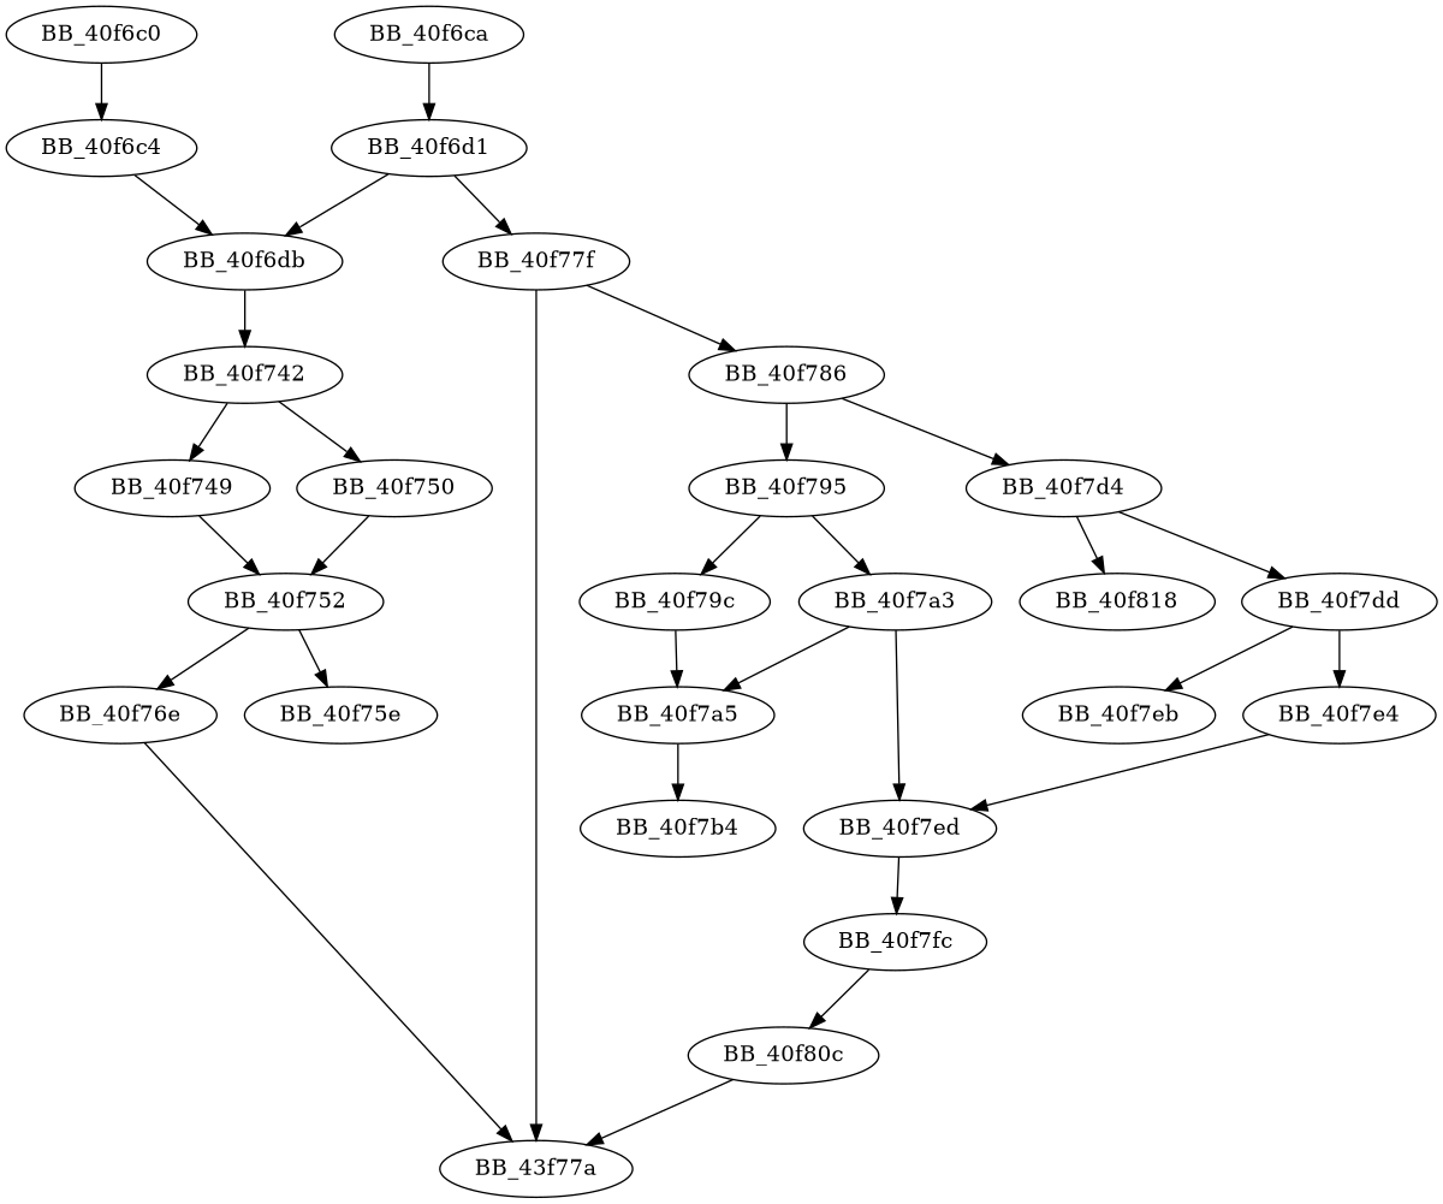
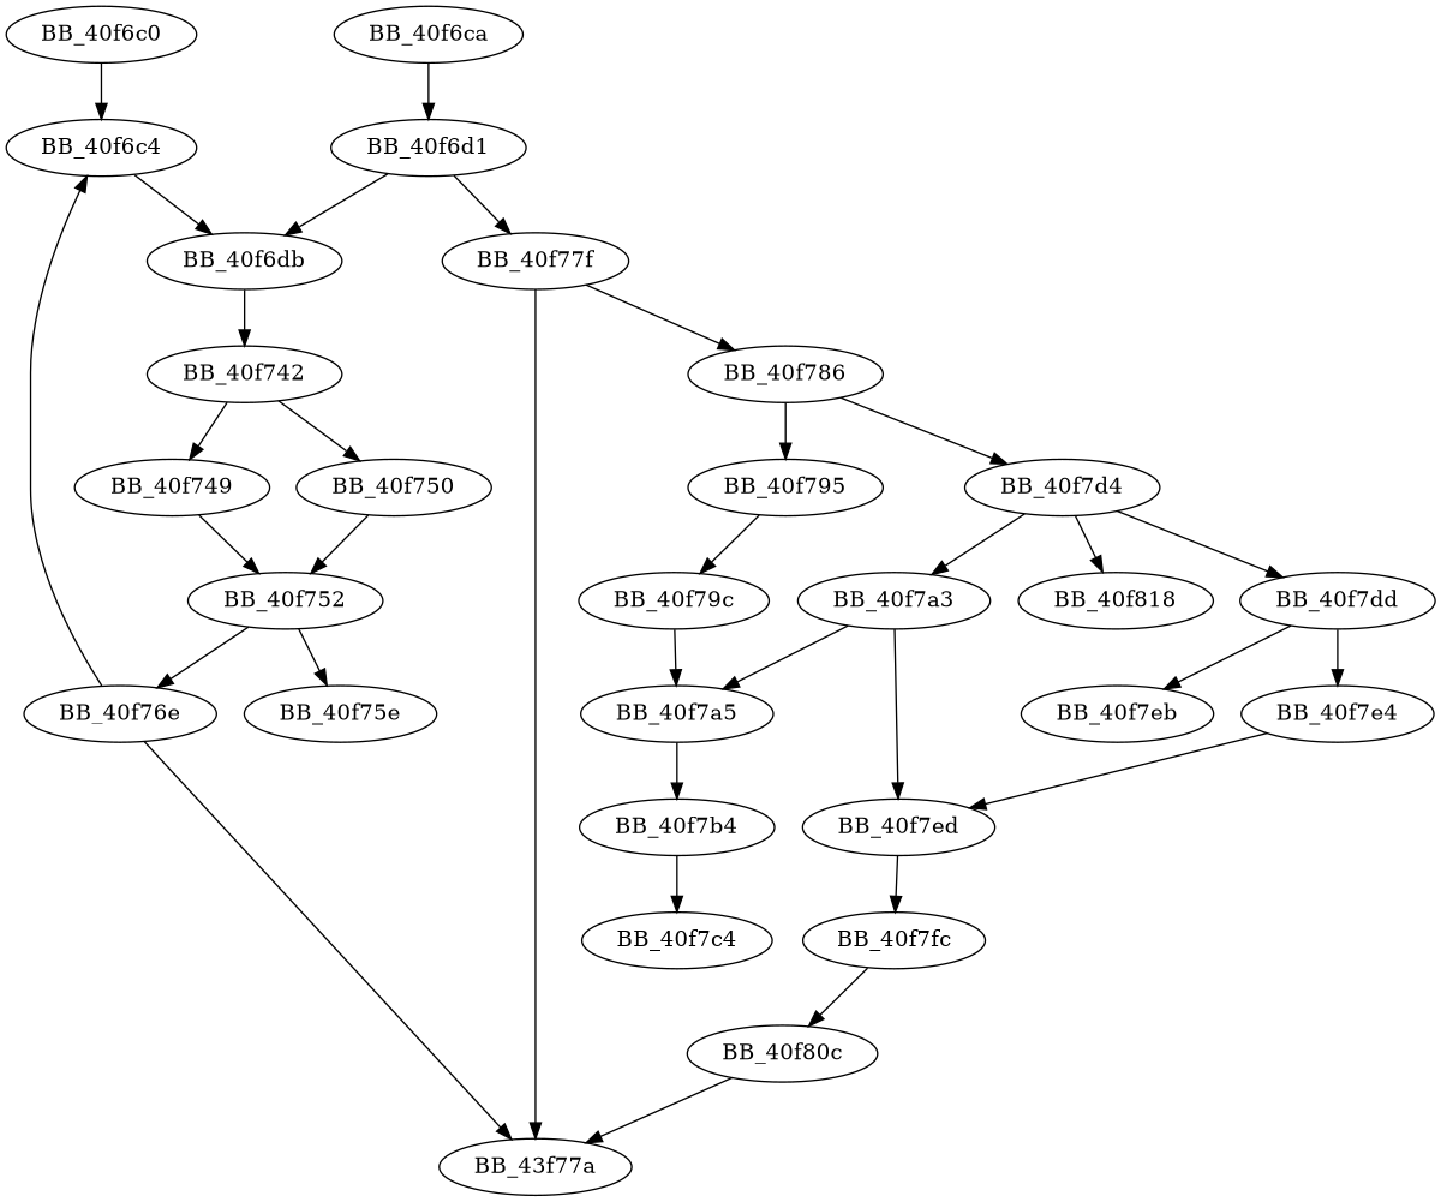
  digraph {
    fontname="DejaVu Serif"
    node [fontname="DejaVu Serif"]
    edge [fontname="DejaVu Serif"]
    BB_40f6c0
    BB_40f6c4
    BB_40f6db
    BB_40f6ca
    BB_40f6d1
    BB_40f742
    BB_40f77f
    BB_40f749
    BB_40f750
    n10 [label=BB_43f77a]
    BB_40f786
    BB_40f795
    BB_40f7d4
    BB_40f752
    BB_40f75e
    BB_40f76e
    BB_40f79c
    BB_40f7a3
    BB_40f7dd
    BB_40f818
    BB_40f7a5
    BB_40f7ed
    BB_40f7e4
    BB_40f7eb
    BB_40f7b4
+   BB_40f7c4
    BB_40f7fc
    BB_40f80c
    BB_40f6c0 -> BB_40f6c4
    BB_40f6c4 -> BB_40f6db
    BB_40f6db -> BB_40f742
    BB_40f6ca -> BB_40f6d1
    BB_40f6d1 -> BB_40f6db
    BB_40f6d1 -> BB_40f77f
    BB_40f742 -> BB_40f749
    BB_40f742 -> BB_40f750
    BB_40f77f -> n10
    BB_40f77f -> BB_40f786
    BB_40f749 -> BB_40f752
    BB_40f750 -> BB_40f752
    BB_40f786 -> BB_40f795
    BB_40f786 -> BB_40f7d4
    BB_40f795 -> BB_40f79c
-   BB_40f795 -> BB_40f7a3
+   BB_40f7d4 -> BB_40f7a3
    BB_40f7d4 -> BB_40f7dd
    BB_40f7d4 -> BB_40f818
    BB_40f752 -> BB_40f75e
    BB_40f752 -> BB_40f76e
+   BB_40f76e -> BB_40f6c4
    BB_40f76e -> n10
    BB_40f79c -> BB_40f7a5
    BB_40f7a3 -> BB_40f7a5
    BB_40f7a3 -> BB_40f7ed
    BB_40f7dd -> BB_40f7e4
    BB_40f7dd -> BB_40f7eb
    BB_40f7a5 -> BB_40f7b4
    BB_40f7ed -> BB_40f7fc
    BB_40f7e4 -> BB_40f7ed
+   BB_40f7b4 -> BB_40f7c4
    BB_40f7fc -> BB_40f80c
    BB_40f80c -> n10
  }
